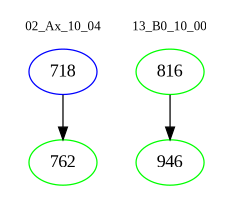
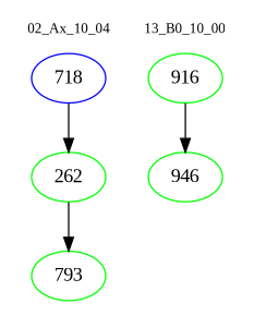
  digraph {
    fontname="Liberation Serif"
    node [color=green fontname="Liberation Serif"]
    edge [color=black fontname="Liberation Serif"]
    n1 [color=blue label=718]
-   n2 [label=762]
-   n4 [label=816]
+   n2 [label=262]
+   n3 [label=793]
+   n4 [label=916]
    n5 [label=946]
    subgraph cluster_1 {
      color=white
      fontsize=10
      label="02_Ax_10_04"
      n1
      n2
+     n3
    }
    subgraph cluster_2 {
      color=white
      fontsize=10
      label="13_B0_10_00"
      n4
      n5
    }
    n1 -> n2
+   n2 -> n3
    n4 -> n5
  }
